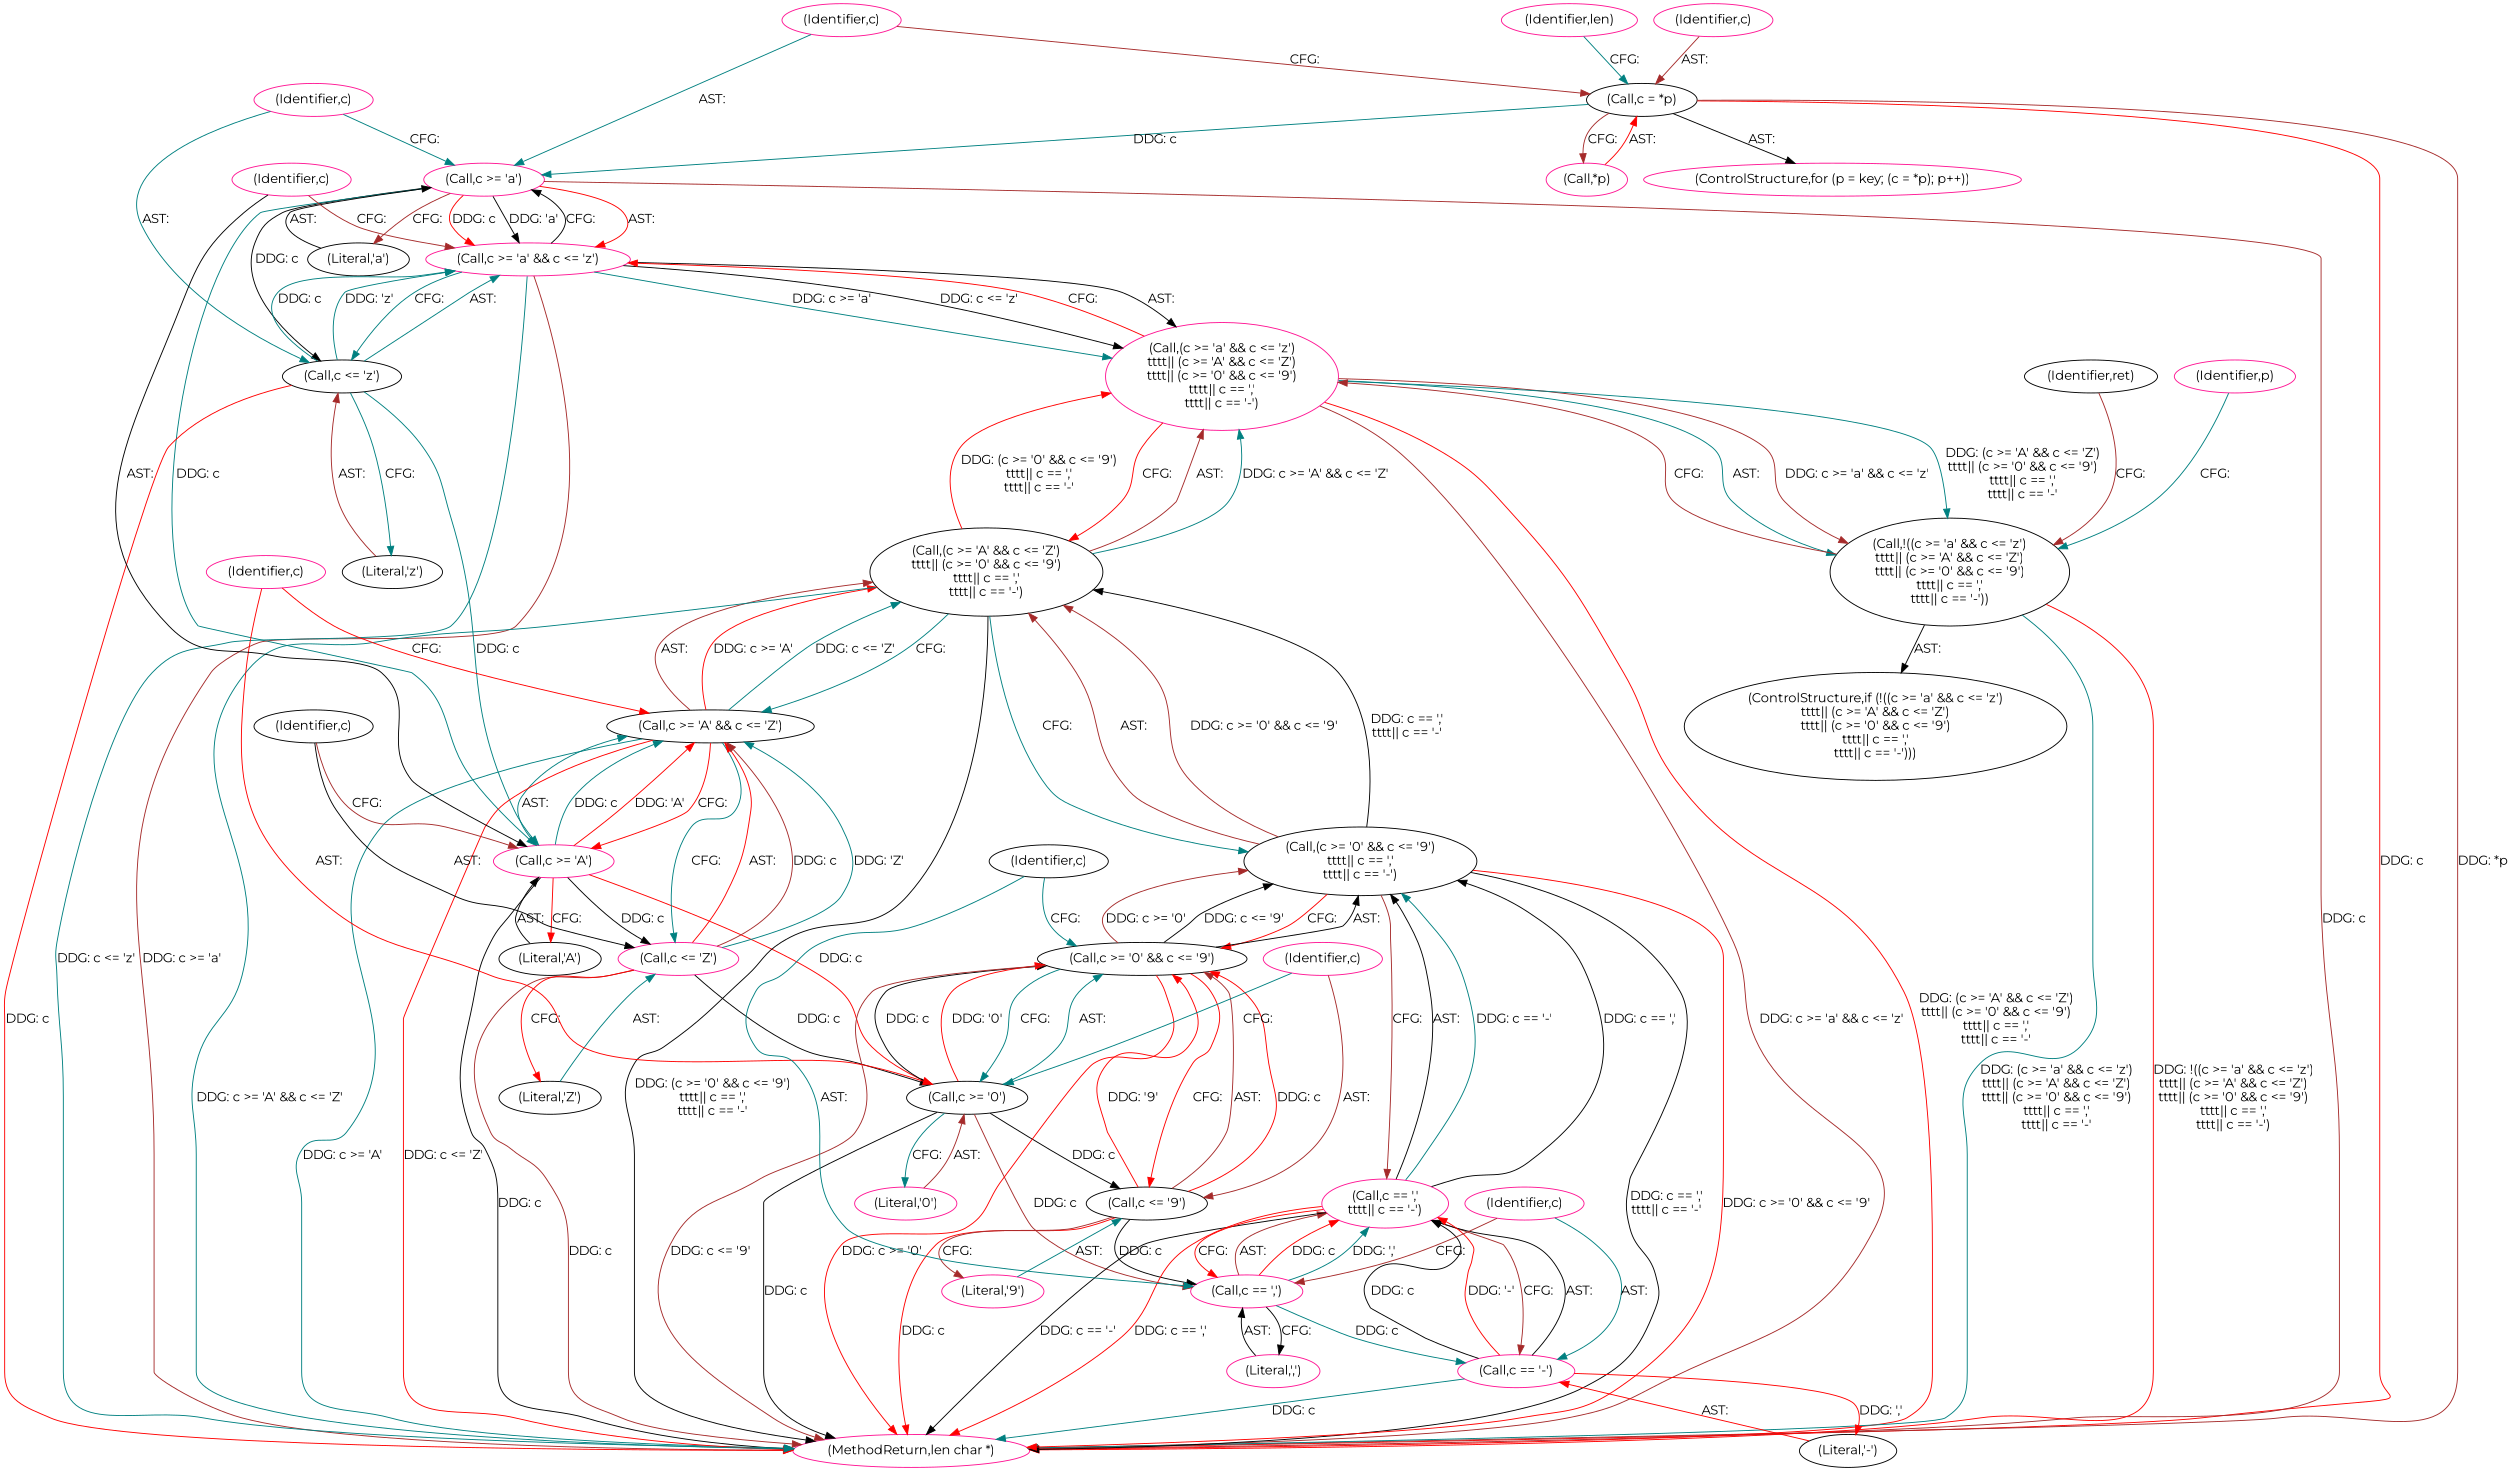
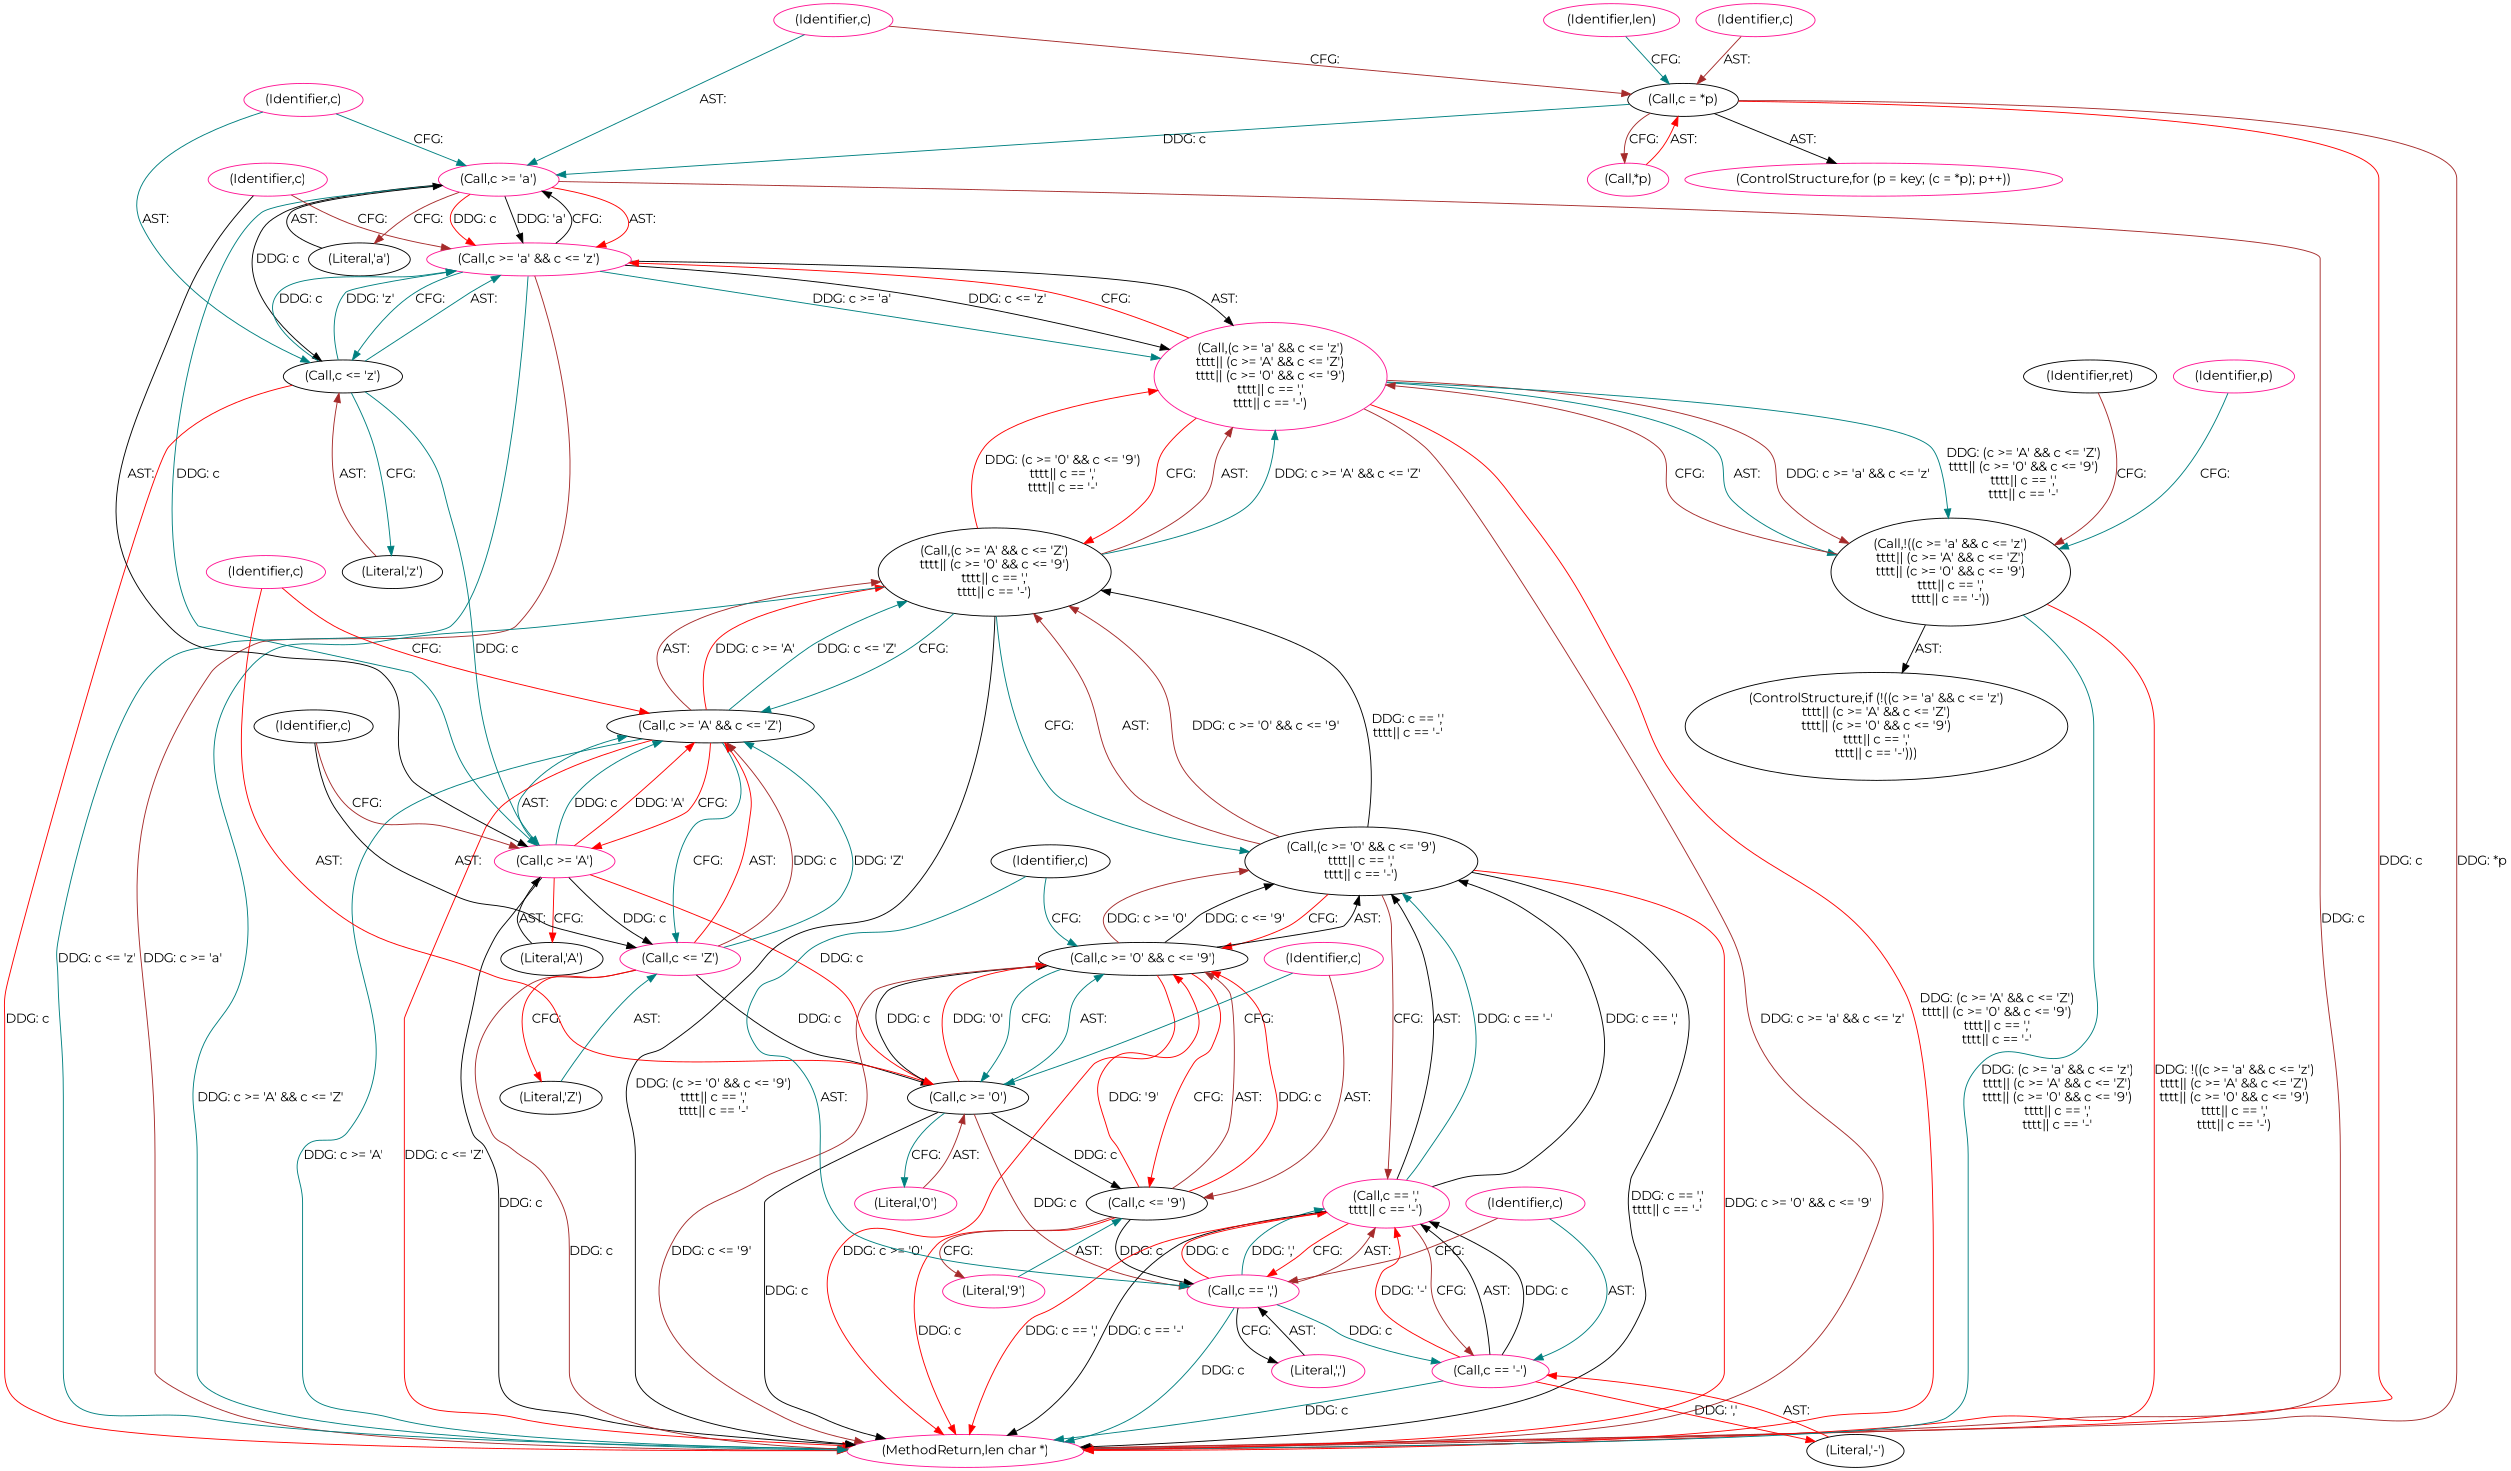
  digraph {
    fontname=Montserrat
    node [color=deeppink fontname=Montserrat]
    edge [color=teal fontname=Montserrat]
    n1 [color=black label="(Call,c = *p)"]
    n2 [label="(Call,c >= 'a')"]
    n3 [label="(Call,*p)"]
    n4 [label="(MethodReturn,len char *)"]
    n5 [label="(ControlStructure,for (p = key; (c = *p); p++))"]
    n6 [label="(Call,c >= 'a' && c <= 'z')"]
    n7 [color=black label="(Call,c <= 'z')"]
    n8 [label="(Call,c >= 'A')"]
    n9 [color=black label="(Literal,'a')"]
    n10 [label="(Call,(c >= 'a' && c <= 'z')\n\t\t\t\t|| (c >= 'A' && c <= 'Z')\n\t\t\t\t|| (c >= '0' && c <= '9')\n\t\t\t\t|| c == ','\n\t\t\t\t|| c == '-')"]
    n11 [color=black label="(Literal,'z')"]
    n12 [color=black label="(Call,c >= 'A' && c <= 'Z')"]
    n13 [label="(Call,c <= 'Z')"]
    n14 [color=black label="(Call,c >= '0')"]
    n15 [color=black label="(Literal,'A')"]
    n16 [color=black label="(Call,!((c >= 'a' && c <= 'z')\n\t\t\t\t|| (c >= 'A' && c <= 'Z')\n\t\t\t\t|| (c >= '0' && c <= '9')\n\t\t\t\t|| c == ','\n\t\t\t\t|| c == '-'))"]
    n17 [color=black label="(Call,(c >= 'A' && c <= 'Z')\n\t\t\t\t|| (c >= '0' && c <= '9')\n\t\t\t\t|| c == ','\n\t\t\t\t|| c == '-')"]
    n18 [color=black label="(ControlStructure,if (!((c >= 'a' && c <= 'z')\n\t\t\t\t|| (c >= 'A' && c <= 'Z')\n\t\t\t\t|| (c >= '0' && c <= '9')\n\t\t\t\t|| c == ','\n\t\t\t\t|| c == '-')))"]
    n19 [color=black label="(Call,(c >= '0' && c <= '9')\n\t\t\t\t|| c == ','\n\t\t\t\t|| c == '-')"]
    n20 [color=black label="(Literal,'Z')"]
    n21 [color=black label="(Call,c >= '0' && c <= '9')"]
    n22 [color=black label="(Call,c <= '9')"]
    n23 [label="(Call,c == ',')"]
    n24 [label="(Literal,'0')"]
    n25 [label="(Call,c == ','\n\t\t\t\t|| c == '-')"]
    n26 [label="(Literal,'9')"]
    n27 [label="(Call,c == '-')"]
    n28 [label="(Literal,',')"]
    n29 [color=black label="(Literal,'-')"]
    n30 [label="(Identifier,c)"]
    n31 [label="(Identifier,c)"]
    n32 [label="(Identifier,c)"]
    n33 [label="(Identifier,c)"]
    n34 [color=black label="(Identifier,ret)"]
    n35 [label="(Identifier,p)"]
    n36 [color=black label="(Identifier,c)"]
    n37 [label="(Identifier,c)"]
    n38 [label="(Identifier,c)"]
    n39 [color=black label="(Identifier,c)"]
    n40 [label="(Identifier,c)"]
    n41 [label="(Identifier,len)"]
    n1 -> n2 [label="DDG: c"]
    n1 -> n3 [color=brown label="CFG: "]
    n1 -> n4 [color=red label="DDG: c"]
    n1 -> n4 [color=brown label="DDG: *p"]
    n1 -> n5 [color=black label="AST: "]
    n2 -> n4 [color=brown label="DDG: c"]
    n2 -> n6 [color=red label="AST: "]
    n2 -> n6 [color=red label="DDG: c"]
    n2 -> n6 [color=black label="DDG: 'a'"]
    n2 -> n7 [color=black label="DDG: c"]
    n2 -> n8 [label="DDG: c"]
    n2 -> n9 [color=brown label="CFG: "]
    n3 -> n1 [color=red label="AST: "]
    n6 -> n2 [color=black label="CFG: "]
    n6 -> n4 [color=brown label="DDG: c >= 'a'"]
    n6 -> n4 [label="DDG: c <= 'z'"]
    n6 -> n7 [label="CFG: "]
    n6 -> n10 [color=black label="AST: "]
    n6 -> n10 [label="DDG: c >= 'a'"]
    n6 -> n10 [color=black label="DDG: c <= 'z'"]
    n7 -> n4 [color=red label="DDG: c"]
    n7 -> n6 [label="AST: "]
    n7 -> n6 [label="DDG: c"]
    n7 -> n6 [label="DDG: 'z'"]
    n7 -> n8 [label="DDG: c"]
    n7 -> n11 [label="CFG: "]
    n8 -> n4 [color=black label="DDG: c"]
    n8 -> n12 [label="AST: "]
    n8 -> n12 [label="DDG: c"]
    n8 -> n12 [color=red label="DDG: 'A'"]
    n8 -> n13 [color=black label="DDG: c"]
    n8 -> n14 [color=red label="DDG: c"]
    n8 -> n15 [color=red label="CFG: "]
    n9 -> n2 [color=black label="AST: "]
    n10 -> n4 [color=brown label="DDG: c >= 'a' && c <= 'z'"]
    n10 -> n4 [color=red label="DDG: (c >= 'A' && c <= 'Z')\n\t\t\t\t|| (c >= '0' && c <= '9')\n\t\t\t\t|| c == ','\n\t\t\t\t|| c == '-'"]
    n10 -> n6 [color=red label="CFG: "]
    n10 -> n16 [label="AST: "]
    n10 -> n16 [color=brown label="DDG: c >= 'a' && c <= 'z'"]
    n10 -> n16 [label="DDG: (c >= 'A' && c <= 'Z')\n\t\t\t\t|| (c >= '0' && c <= '9')\n\t\t\t\t|| c == ','\n\t\t\t\t|| c == '-'"]
    n10 -> n17 [color=red label="CFG: "]
    n11 -> n7 [color=brown label="AST: "]
    n12 -> n4 [label="DDG: c >= 'A'"]
    n12 -> n4 [color=red label="DDG: c <= 'Z'"]
    n12 -> n8 [color=red label="CFG: "]
    n12 -> n13 [label="CFG: "]
    n12 -> n17 [color=brown label="AST: "]
    n12 -> n17 [color=red label="DDG: c >= 'A'"]
    n12 -> n17 [label="DDG: c <= 'Z'"]
    n13 -> n4 [color=brown label="DDG: c"]
    n13 -> n12 [color=red label="AST: "]
    n13 -> n12 [color=brown label="DDG: c"]
    n13 -> n12 [label="DDG: 'Z'"]
    n13 -> n14 [color=black label="DDG: c"]
    n13 -> n20 [color=red label="CFG: "]
    n14 -> n4 [color=black label="DDG: c"]
    n14 -> n21 [label="AST: "]
    n14 -> n21 [color=black label="DDG: c"]
    n14 -> n21 [color=red label="DDG: '0'"]
    n14 -> n22 [color=black label="DDG: c"]
    n14 -> n23 [color=brown label="DDG: c"]
    n14 -> n24 [label="CFG: "]
    n15 -> n8 [color=black label="AST: "]
    n16 -> n4 [color=red label="DDG: !((c >= 'a' && c <= 'z')\n\t\t\t\t|| (c >= 'A' && c <= 'Z')\n\t\t\t\t|| (c >= '0' && c <= '9')\n\t\t\t\t|| c == ','\n\t\t\t\t|| c == '-')"]
    n16 -> n4 [label="DDG: (c >= 'a' && c <= 'z')\n\t\t\t\t|| (c >= 'A' && c <= 'Z')\n\t\t\t\t|| (c >= '0' && c <= '9')\n\t\t\t\t|| c == ','\n\t\t\t\t|| c == '-'"]
    n16 -> n10 [color=brown label="CFG: "]
    n16 -> n18 [color=black label="AST: "]
    n17 -> n4 [label="DDG: c >= 'A' && c <= 'Z'"]
    n17 -> n4 [color=black label="DDG: (c >= '0' && c <= '9')\n\t\t\t\t|| c == ','\n\t\t\t\t|| c == '-'"]
    n17 -> n10 [color=brown label="AST: "]
    n17 -> n10 [label="DDG: c >= 'A' && c <= 'Z'"]
    n17 -> n10 [color=red label="DDG: (c >= '0' && c <= '9')\n\t\t\t\t|| c == ','\n\t\t\t\t|| c == '-'"]
    n17 -> n12 [label="CFG: "]
    n17 -> n19 [label="CFG: "]
    n19 -> n4 [color=black label="DDG: c == ','\n\t\t\t\t|| c == '-'"]
    n19 -> n4 [color=red label="DDG: c >= '0' && c <= '9'"]
    n19 -> n17 [color=brown label="AST: "]
    n19 -> n17 [color=brown label="DDG: c >= '0' && c <= '9'"]
    n19 -> n17 [color=black label="DDG: c == ','\n\t\t\t\t|| c == '-'"]
    n19 -> n21 [color=red label="CFG: "]
    n19 -> n25 [color=brown label="CFG: "]
    n20 -> n13 [label="AST: "]
    n21 -> n4 [color=brown label="DDG: c <= '9'"]
    n21 -> n4 [color=red label="DDG: c >= '0'"]
    n21 -> n14 [label="CFG: "]
    n21 -> n19 [color=black label="AST: "]
    n21 -> n19 [color=brown label="DDG: c >= '0'"]
    n21 -> n19 [color=black label="DDG: c <= '9'"]
    n21 -> n22 [color=red label="CFG: "]
    n22 -> n4 [color=red label="DDG: c"]
    n22 -> n21 [color=brown label="AST: "]
    n22 -> n21 [color=red label="DDG: c"]
    n22 -> n21 [color=red label="DDG: '9'"]
    n22 -> n23 [color=black label="DDG: c"]
    n22 -> n26 [color=brown label="CFG: "]
+   n23 -> n4 [label="DDG: c"]
    n23 -> n25 [color=brown label="AST: "]
    n23 -> n25 [color=red label="DDG: c"]
    n23 -> n25 [label="DDG: ','"]
    n23 -> n27 [label="DDG: c"]
    n23 -> n28 [color=black label="CFG: "]
    n24 -> n14 [color=brown label="AST: "]
    n25 -> n4 [color=black label="DDG: c == '-'"]
    n25 -> n4 [color=red label="DDG: c == ','"]
    n25 -> n19 [color=black label="AST: "]
    n25 -> n19 [color=black label="DDG: c == ','"]
    n25 -> n19 [label="DDG: c == '-'"]
    n25 -> n23 [color=red label="CFG: "]
    n25 -> n27 [color=brown label="CFG: "]
    n26 -> n22 [label="AST: "]
    n27 -> n4 [label="DDG: c"]
    n27 -> n25 [color=black label="AST: "]
    n27 -> n25 [color=black label="DDG: c"]
    n27 -> n25 [color=red label="DDG: '-'"]
    n27 -> n29 [color=red label="DDG: ','"]
    n28 -> n23 [color=black label="AST: "]
    n29 -> n27 [color=red label="AST: "]
    n30 -> n12 [color=red label="CFG: "]
    n30 -> n14 [color=red label="AST: "]
    n31 -> n2 [label="CFG: "]
    n31 -> n7 [label="AST: "]
    n32 -> n14 [label="CFG: "]
    n32 -> n22 [color=brown label="AST: "]
    n33 -> n23 [color=brown label="CFG: "]
    n33 -> n27 [label="AST: "]
    n34 -> n16 [color=brown label="CFG: "]
    n35 -> n16 [label="CFG: "]
    n36 -> n21 [label="CFG: "]
    n36 -> n23 [label="AST: "]
    n37 -> n1 [color=brown label="AST: "]
    n38 -> n1 [color=brown label="CFG: "]
    n38 -> n2 [label="AST: "]
    n39 -> n8 [color=brown label="CFG: "]
    n39 -> n13 [color=black label="AST: "]
    n40 -> n6 [color=brown label="CFG: "]
    n40 -> n8 [color=black label="AST: "]
    n41 -> n1 [label="CFG: "]
  }
